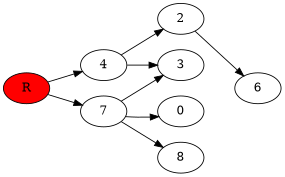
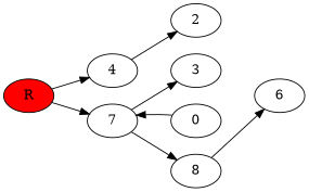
  digraph {
    rankdir=LR
    4
    2
    3
    6
    n5 [label=0]
    7
    8
    R [fillcolor="#ff0000" style=filled]
    4 -> 2
-   4 -> 3
-   2 -> 6
-   7 -> n5
+   8 -> 6
+   n5 -> 7
    7 -> 3
    7 -> 8
    R -> 4
    R -> 7
  }
